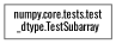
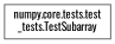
  digraph {
    rankdir=LR
    fontname=Oswald
-   n1 [color=grey40 fillcolor=white fontname=Oswald fontsize=10 height=0.2 label="numpy.core.tests.test\l_dtype.TestSubarray" shape=box style=filled width=0.4]
+   n1 [color=grey40 fillcolor=white fontname=Oswald fontsize=10 height=0.2 label="numpy.core.tests.test\l_tests.TestSubarray" shape=box style=filled width=0.4]
  }
